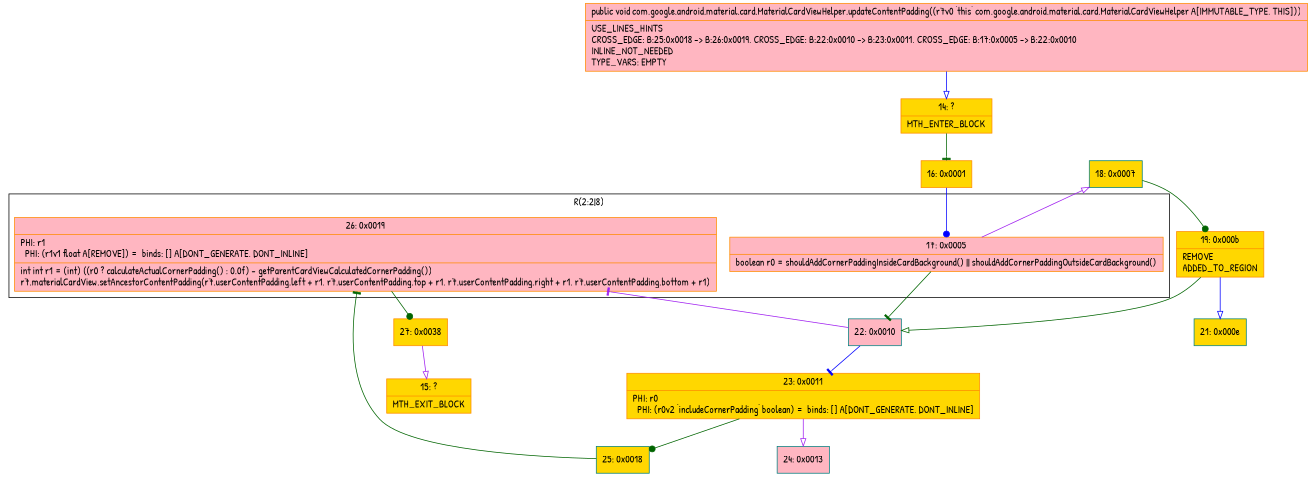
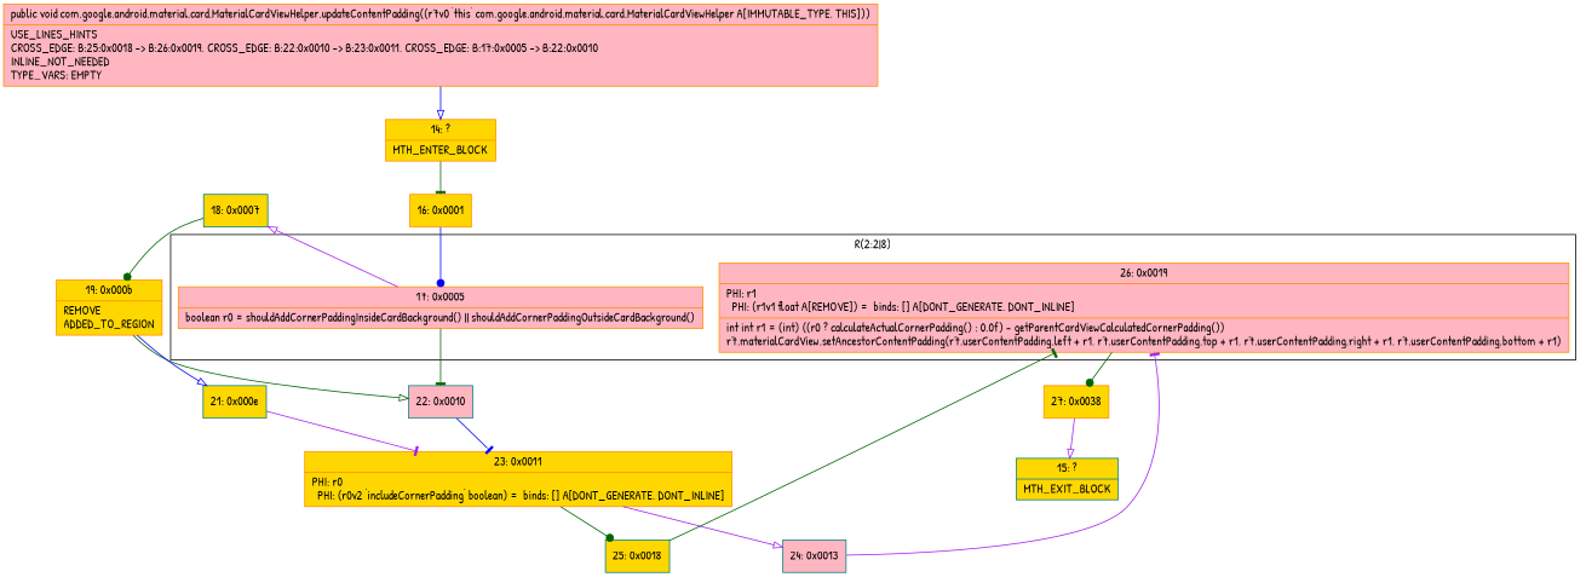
  digraph {
    fontname="Patrick Hand"
    node [color=darkorange fillcolor=gold fontname="Patrick Hand" shape=record style=filled]
    edge [arrowhead=onormal color=darkgreen fontname="Patrick Hand"]
    n1 [fillcolor=lightpink label="{17\:\ 0x0005|boolean r0 = shouldAddCornerPaddingInsideCardBackground() \|\| shouldAddCornerPaddingOutsideCardBackground()\l}"]
    n2 [fillcolor=lightpink label="{26\:\ 0x0019|PHI: r1 \l  PHI: (r1v1 float A[REMOVE]) =  binds: [] A[DONT_GENERATE, DONT_INLINE]\l|int int r1 = (int) ((r0 ? calculateActualCornerPadding() : 0.0f) \- getParentCardViewCalculatedCornerPadding())\lr7.materialCardView.setAncestorContentPadding(r7.userContentPadding.left + r1, r7.userContentPadding.top + r1, r7.userContentPadding.right + r1, r7.userContentPadding.bottom + r1)\l}"]
    n3 [color=teal label="{18\:\ 0x0007}"]
    n4 [color=teal fillcolor=lightpink label="{22\:\ 0x0010}"]
    n5 [label="{27\:\ 0x0038}"]
    n6 [label="{19\:\ 0x000b|REMOVE\lADDED_TO_REGION\l}"]
    n7 [label="{23\:\ 0x0011|PHI: r0 \l  PHI: (r0v2 'includeCornerPadding' boolean) =  binds: [] A[DONT_GENERATE, DONT_INLINE]\l}"]
-   n8 [label="{15\:\ ?|MTH_EXIT_BLOCK\l}"]
+   n8 [color=teal label="{15\:\ ?|MTH_EXIT_BLOCK\l}"]
    n9 [label="{14\:\ ?|MTH_ENTER_BLOCK\l}"]
    n10 [label="{16\:\ 0x0001}"]
    n11 [color=teal label="{21\:\ 0x000e}"]
    n12 [color=teal fillcolor=lightpink label="{24\:\ 0x0013}"]
    n13 [color=teal label="{25\:\ 0x0018}"]
    n14 [fillcolor=lightpink label="{public void com.google.android.material.card.MaterialCardViewHelper.updateContentPadding((r7v0 'this' com.google.android.material.card.MaterialCardViewHelper A[IMMUTABLE_TYPE, THIS]))  | USE_LINES_HINTS\lCROSS_EDGE: B:25:0x0018 \-\> B:26:0x0019, CROSS_EDGE: B:22:0x0010 \-\> B:23:0x0011, CROSS_EDGE: B:17:0x0005 \-\> B:22:0x0010\lINLINE_NOT_NEEDED\lTYPE_VARS: EMPTY\l}"]
    subgraph cluster_1 {
      label="R(2:2|8)"
      n1
      n2
    }
    n1 -> n3 [color=purple]
    n1 -> n4 [arrowhead=tee]
    n2 -> n5 [arrowhead=dot]
    n3 -> n6 [arrowhead=dot]
    n4 -> n7 [arrowhead=tee color=blue]
    n5 -> n8 [color=purple]
    n6 -> n4
    n6 -> n11 [color=blue]
    n7 -> n12 [color=purple]
    n7 -> n13 [arrowhead=dot]
    n9 -> n10 [arrowhead=tee]
    n10 -> n1 [arrowhead=dot color=blue]
-   n4 -> n2 [arrowhead=tee color=purple]
+   n11 -> n7 [arrowhead=tee color=purple]
+   n12 -> n2 [arrowhead=tee color=purple]
    n13 -> n2 [arrowhead=tee]
    n14 -> n9 [color=blue]
  }
